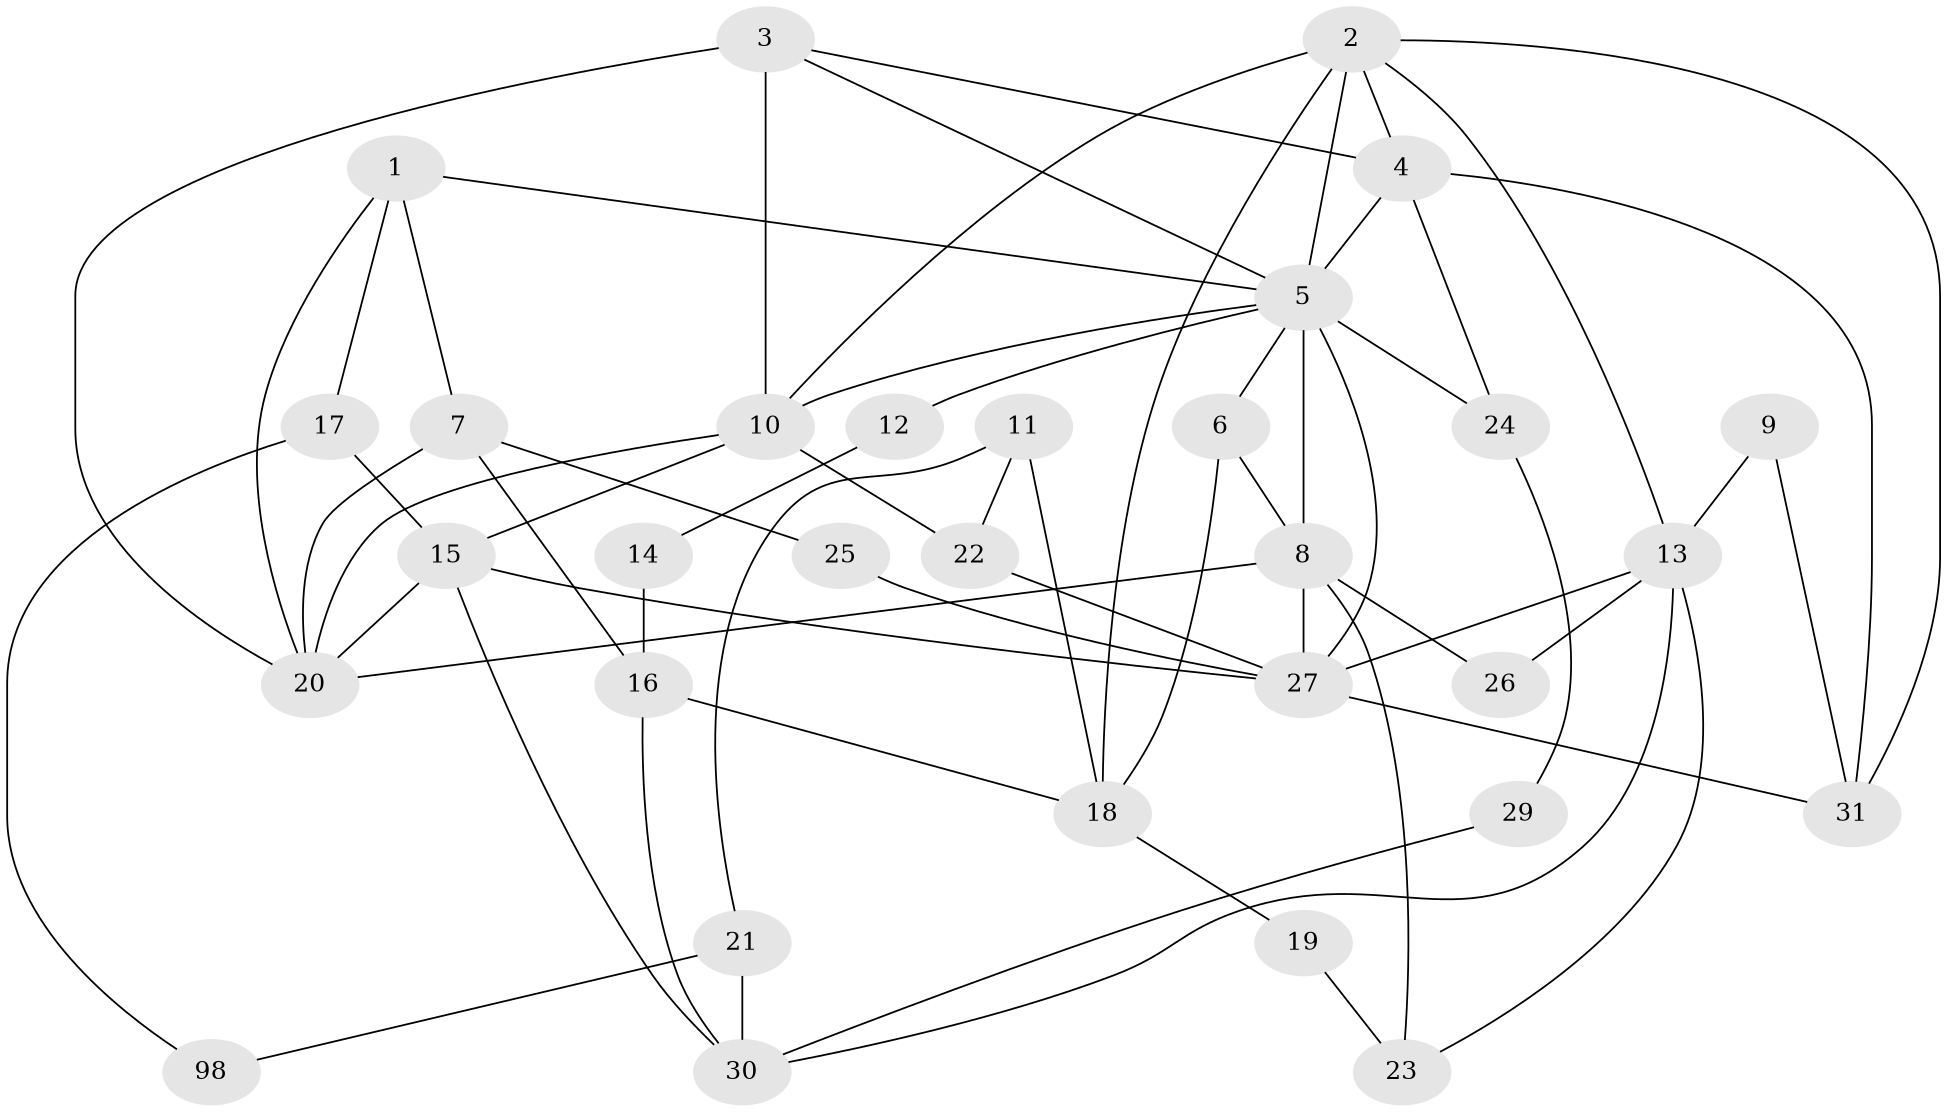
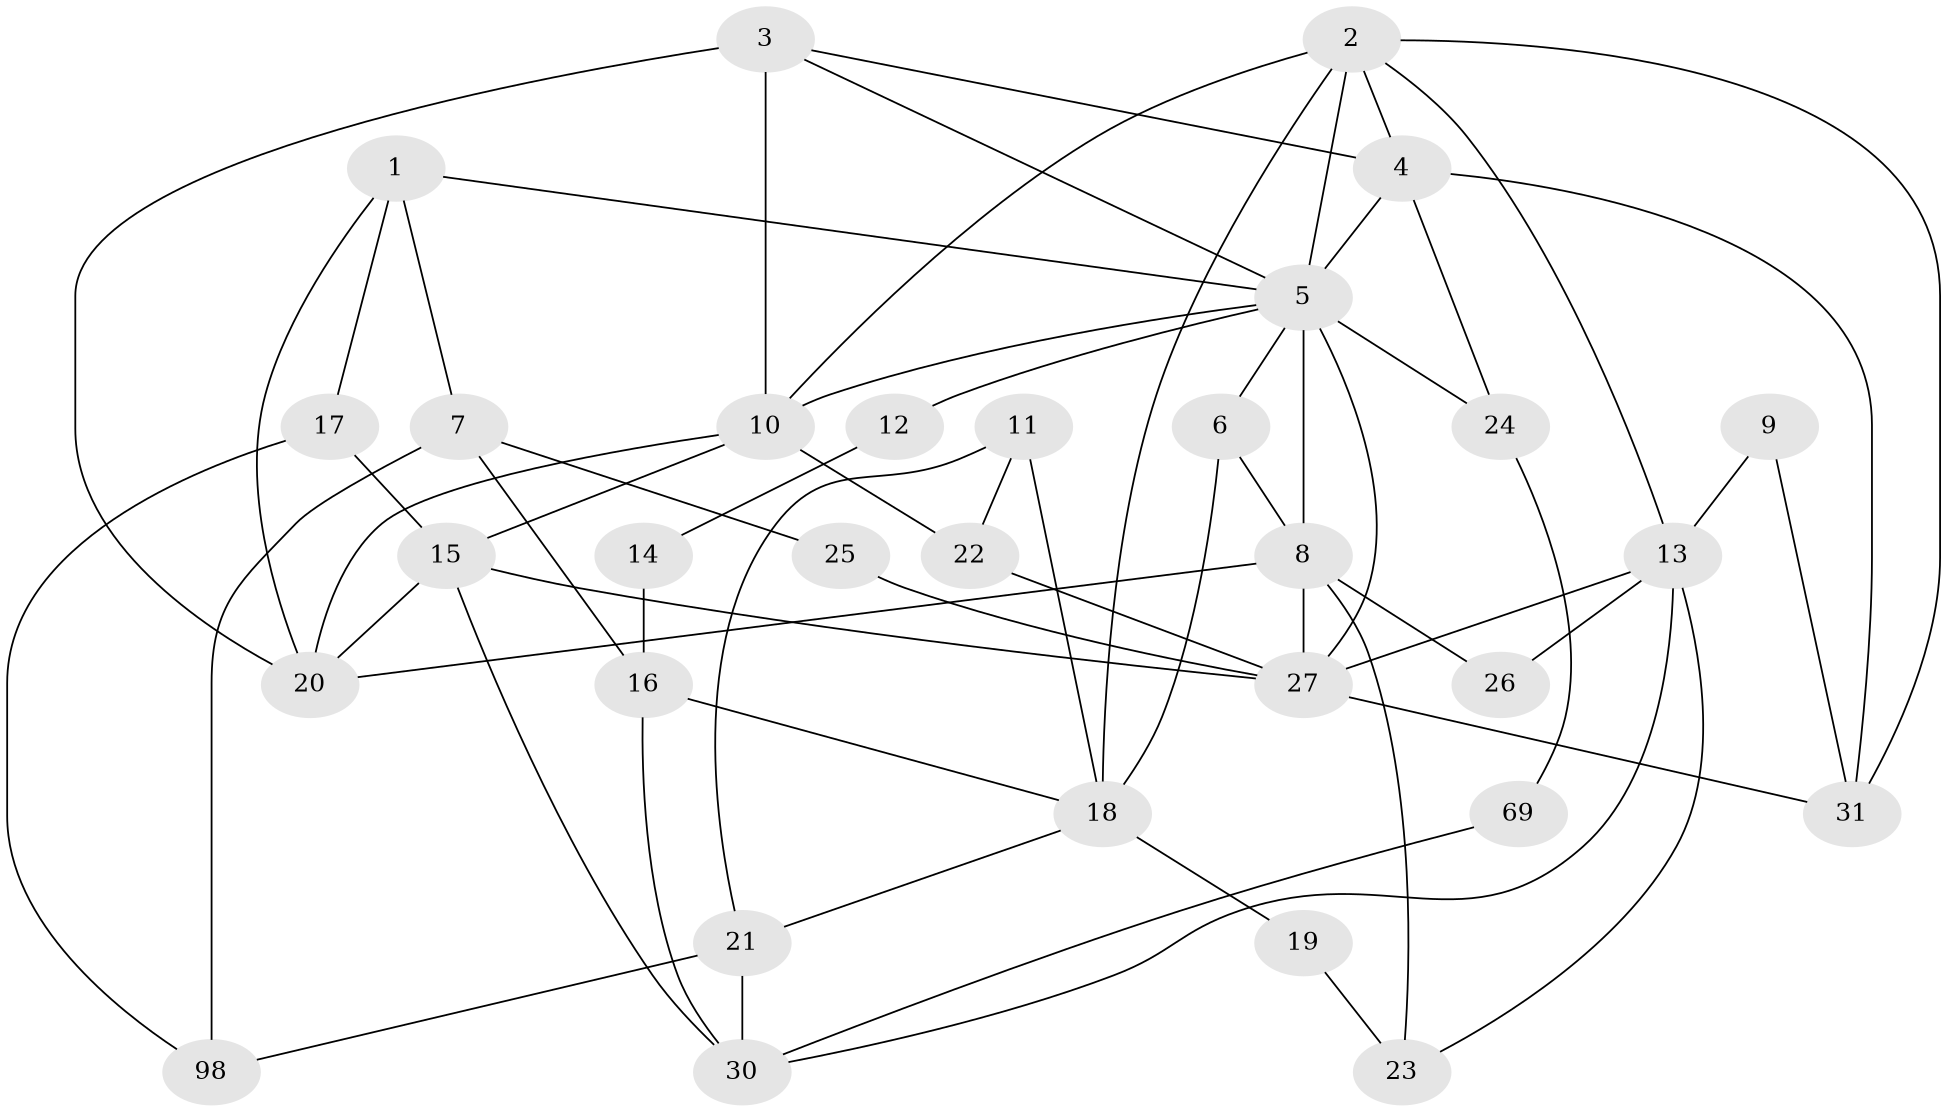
  graph {
    node [color=gray90 style=filled]
    edge [weight=1.0]
    1
    5
    7
    17
    20
    10
    24
    6
    8
    12
    27
    16
    25
    15
    n15 [label=98]
    2
    4
    13
    18
    31
    22
    23
    26
    30
    21
    19
-   29
+   29 [label=69]
    3
    14
    9
    11
    1 -- 5
    1 -- 7
    1 -- 17
    1 -- 20
    5 -- 10 [weight=2.0]
    5 -- 24
    5 -- 6
    5 -- 8 [weight=4.0]
    5 -- 12 [weight=2.0]
    5 -- 27
-   7 -- 20
+   7 -- n15
    7 -- 16
    7 -- 25
    17 -- 15
    17 -- n15
    10 -- 20
    10 -- 15
    10 -- 22
    24 -- 29
    6 -- 8 [weight=2.0]
    6 -- 18
    8 -- 20
    8 -- 27 [weight=2.0]
    8 -- 23
    8 -- 26
    12 -- 14
    27 -- 31
    16 -- 18
    16 -- 30
    25 -- 27
    15 -- 20
    15 -- 27
    15 -- 30
    2 -- 5 [weight=2.0]
    2 -- 10
    2 -- 4 [weight=2.0]
    2 -- 13
    2 -- 18
    2 -- 31
    4 -- 5 [weight=2.0]
    4 -- 24
    4 -- 31
    13 -- 27
    13 -- 23
    13 -- 26 [weight=2.0]
    13 -- 30
+   18 -- 21
    18 -- 19
    22 -- 27
    21 -- n15
    21 -- 30
    19 -- 23
    29 -- 30
    3 -- 5
    3 -- 20 [weight=3.0]
    3 -- 10 [weight=2.0]
    3 -- 4
    14 -- 16
    9 -- 13
    9 -- 31
    11 -- 18
    11 -- 22
    11 -- 21
  }
